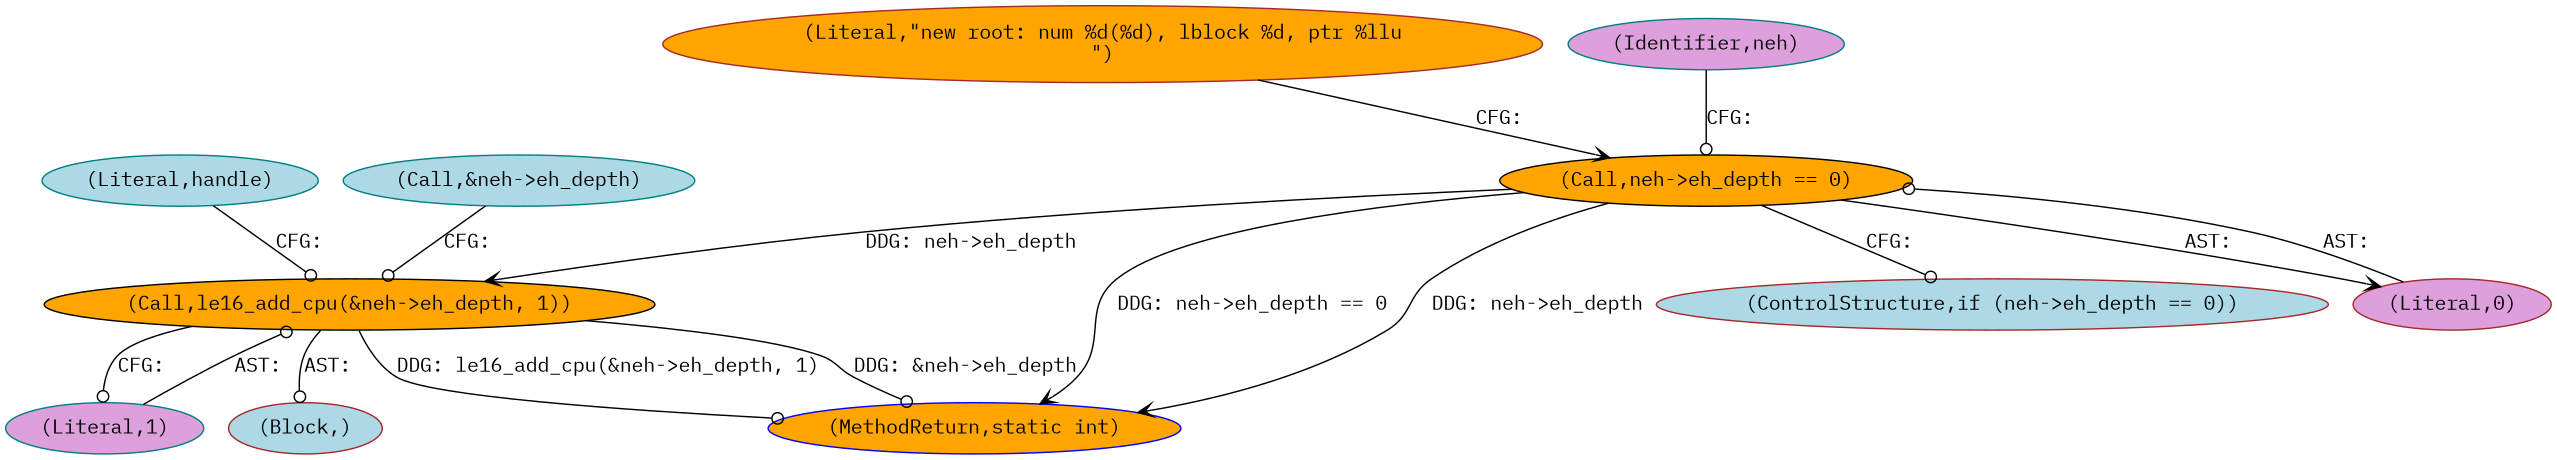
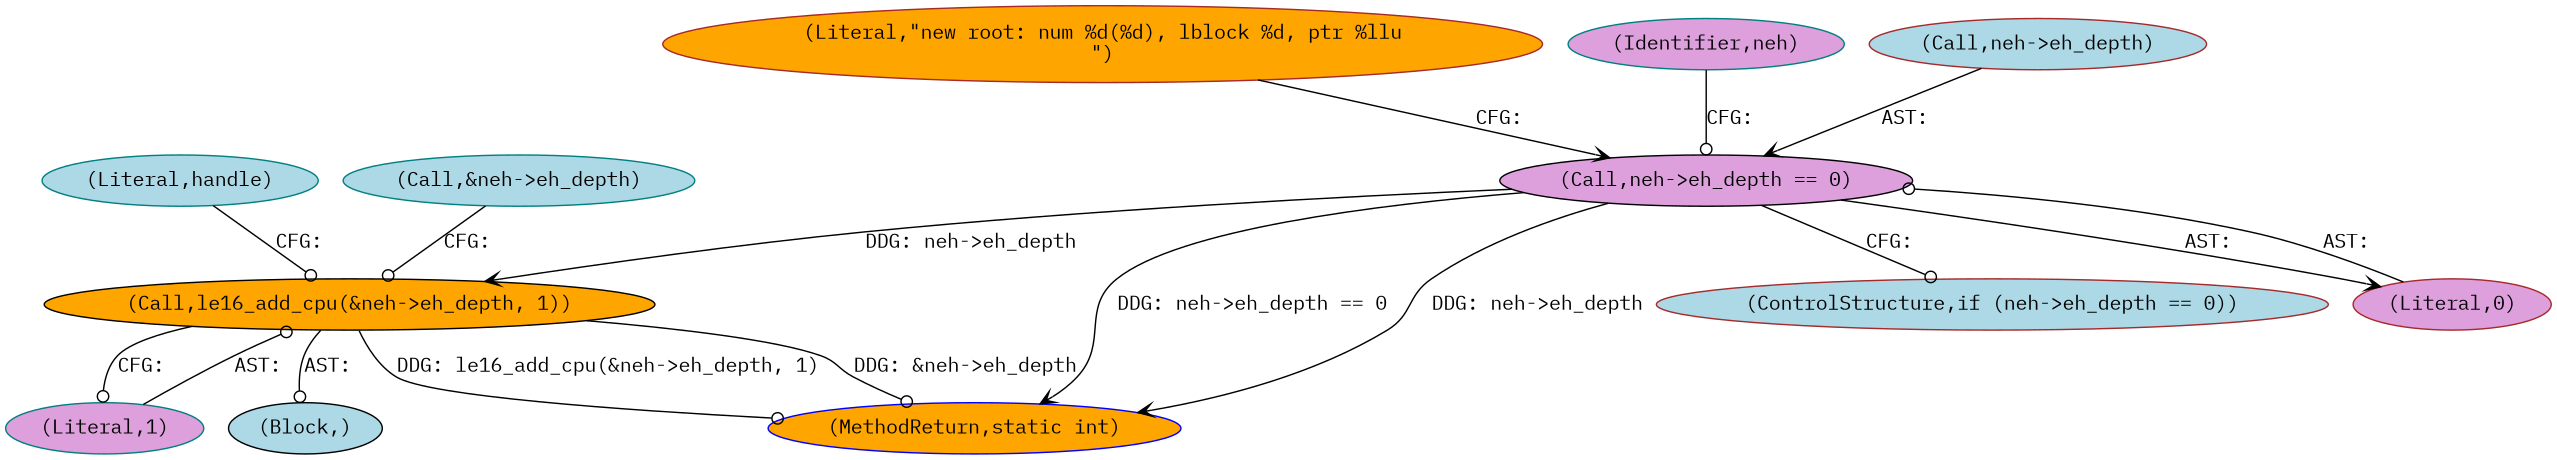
  digraph {
    fontname="IBM Plex Mono"
    node [color=teal fillcolor=lightblue fontname="IBM Plex Mono" style=filled]
    edge [arrowhead=odot fontname="IBM Plex Mono"]
    n1 [color=black fillcolor=orange label="(Call,le16_add_cpu(&neh->eh_depth, 1))"]
    n2 [fillcolor=plum label="(Literal,1)"]
-   n3 [color=brown label="(Block,)"]
+   n3 [color=black label="(Block,)"]
    n4 [color=blue fillcolor=orange label="(MethodReturn,static int)"]
-   n5 [color=black fillcolor=orange label="(Call,neh->eh_depth == 0)"]
+   n5 [color=black fillcolor=plum label="(Call,neh->eh_depth == 0)"]
    n6 [color=brown label="(ControlStructure,if (neh->eh_depth == 0))"]
    n7 [color=brown fillcolor=plum label="(Literal,0)"]
    n8 [label="(Literal,handle)"]
    n9 [color=brown fillcolor=orange label="(Literal,\"new root: num %d(%d), lblock %d, ptr %llu\n\")"]
    n10 [label="(Call,&neh->eh_depth)"]
    n11 [fillcolor=plum label="(Identifier,neh)"]
+   n12 [color=brown label="(Call,neh->eh_depth)"]
    n1 -> n2 [label="CFG: "]
    n1 -> n3 [label="AST: "]
    n1 -> n4 [label="DDG: le16_add_cpu(&neh->eh_depth, 1)"]
    n1 -> n4 [label="DDG: &neh->eh_depth"]
    n2 -> n1 [label="AST: "]
    n5 -> n1 [arrowhead=vee label="DDG: neh->eh_depth"]
    n5 -> n4 [arrowhead=vee label="DDG: neh->eh_depth == 0"]
    n5 -> n4 [arrowhead=vee label="DDG: neh->eh_depth"]
    n5 -> n6 [label="CFG: "]
    n5 -> n7 [arrowhead=vee label="AST: "]
    n7 -> n5 [label="AST: "]
    n8 -> n1 [label="CFG: "]
    n9 -> n5 [arrowhead=vee label="CFG: "]
    n10 -> n1 [label="CFG: "]
    n11 -> n5 [label="CFG: "]
+   n12 -> n5 [arrowhead=vee label="AST: "]
  }
